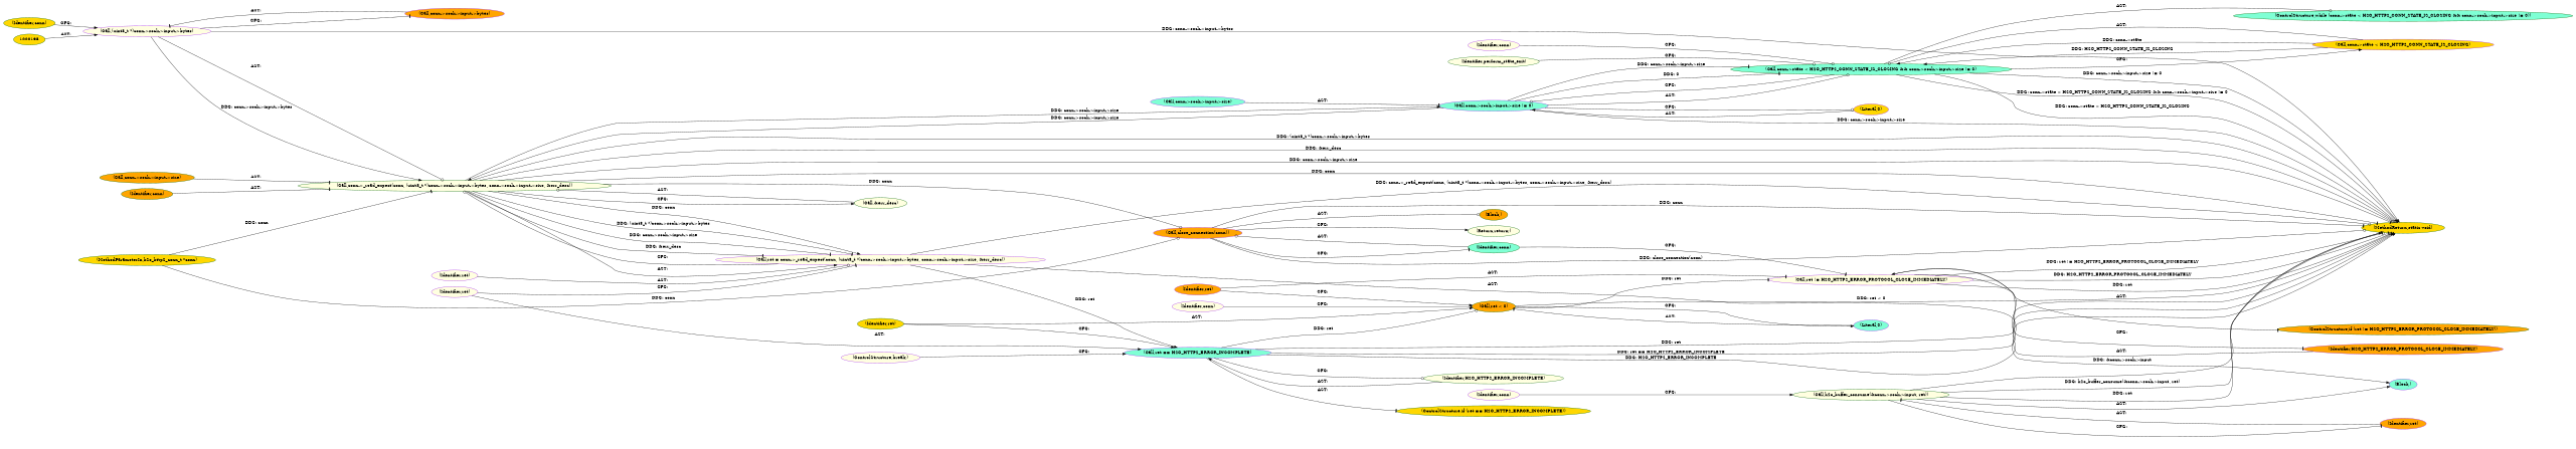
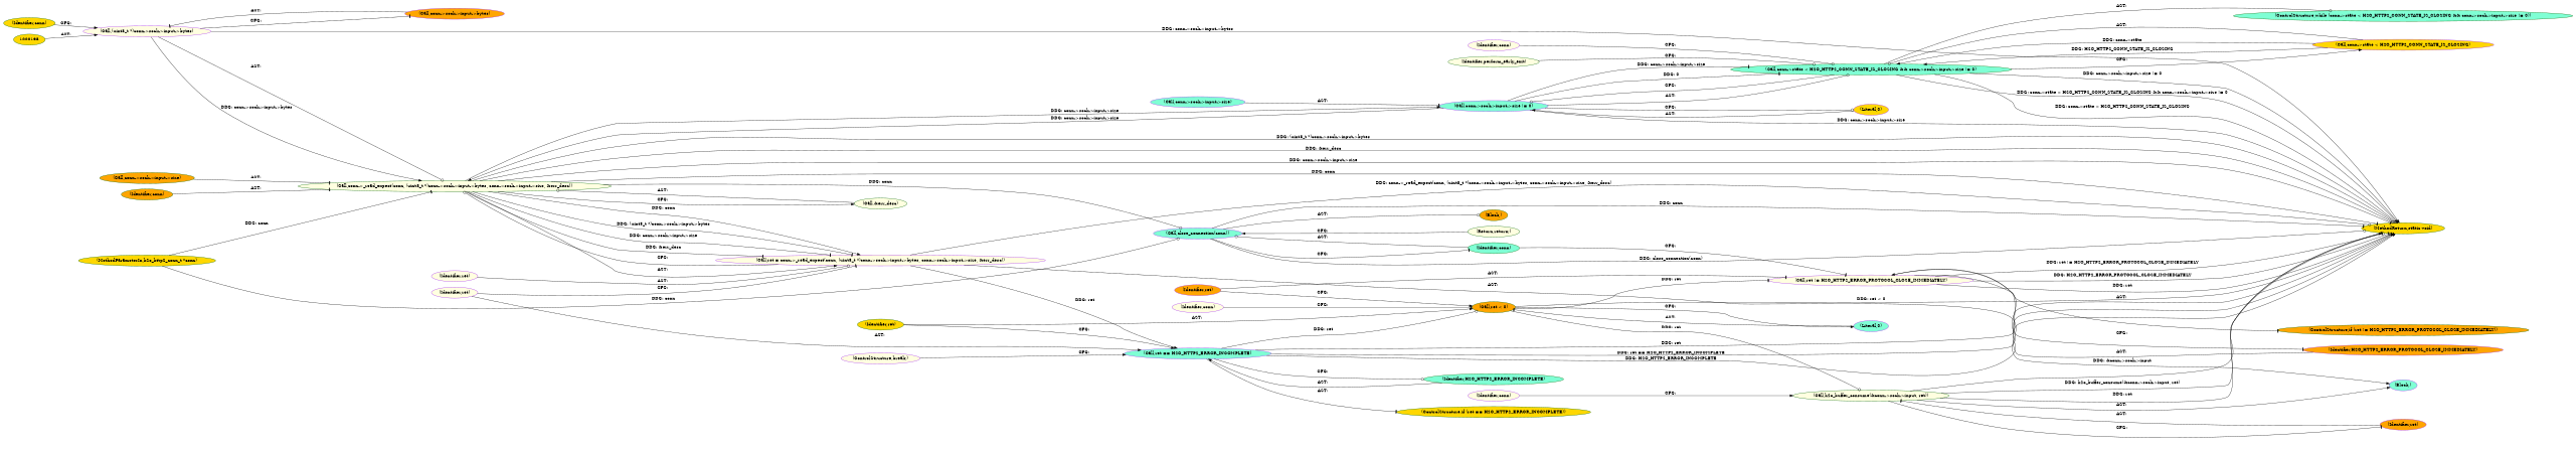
  digraph {
    rankdir=LR
    node [color=purple fillcolor=lightyellow style=filled]
    edge [arrowhead=tee]
    n1 [label="(Call,(uint8_t *)conn->sock->input->bytes)"]
    n2 [color=darkgreen label="(Call,conn->_read_expect(conn, (uint8_t *)conn->sock->input->bytes, conn->sock->input->size, &err_desc))"]
    n3 [fillcolor=orange label="(Call,conn->sock->input->bytes)"]
    n4 [color=darkgreen fillcolor=gold label="(MethodReturn,static void)"]
    n5 [fillcolor=aquamarine label="(Call,conn->sock->input->size != 0)"]
    n6 [label="(Call,ret = conn->_read_expect(conn, (uint8_t *)conn->sock->input->bytes, conn->sock->input->size, &err_desc))"]
-   n7 [fillcolor=orange label="(Call,close_connection(conn))"]
+   n7 [fillcolor=aquamarine label="(Call,close_connection(conn))"]
    n8 [color=darkgreen label="(Call,&err_desc)"]
    n9 [color=darkgreen fillcolor=aquamarine label="(Call,conn->state < H2O_HTTP2_CONN_STATE_IS_CLOSING && conn->sock->input->size != 0)"]
    n10 [fillcolor=gold label="(Literal,0)"]
    n11 [fillcolor=aquamarine label="(Call,ret == H2O_HTTP2_ERROR_INCOMPLETE)"]
    n12 [fillcolor=aquamarine label="(Block,)"]
    n13 [color=darkgreen fillcolor=orange label="(Block,)"]
    n14 [color=darkgreen fillcolor=aquamarine label="(Identifier,conn)"]
    n15 [fillcolor=gold label="(Call,conn->state < H2O_HTTP2_CONN_STATE_IS_CLOSING)"]
    n16 [color=darkgreen fillcolor=aquamarine label="(ControlStructure,while (conn->state < H2O_HTTP2_CONN_STATE_IS_CLOSING && conn->sock->input->size != 0))"]
    n17 [color=darkgreen fillcolor=orange label="(Call,ret < 0)"]
    n18 [color=darkgreen fillcolor=gold label="(ControlStructure,if (ret == H2O_HTTP2_ERROR_INCOMPLETE))"]
-   n19 [color=darkgreen label="(Identifier,H2O_HTTP2_ERROR_INCOMPLETE)"]
+   n19 [color=darkgreen fillcolor=aquamarine label="(Identifier,H2O_HTTP2_ERROR_INCOMPLETE)"]
    n20 [label="(Call,ret != H2O_HTTP2_ERROR_PROTOCOL_CLOSE_IMMEDIATELY)"]
    n21 [color=darkgreen label="(Call,h2o_buffer_consume(&conn->sock->input, ret))"]
    n22 [fillcolor=aquamarine label="(Literal,0)"]
    n23 [fillcolor=orange label="(Identifier,H2O_HTTP2_ERROR_PROTOCOL_CLOSE_IMMEDIATELY)"]
    n24 [color=darkgreen fillcolor=orange label="(ControlStructure,if (ret != H2O_HTTP2_ERROR_PROTOCOL_CLOSE_IMMEDIATELY))"]
    n25 [fillcolor=orange label="(Identifier,ret)"]
    n26 [label="(Identifier,conn)"]
    n27 [fillcolor=orange label="(Identifier,ret)"]
    n28 [fillcolor=aquamarine label="(Call,conn->sock->input->size)"]
    n29 [color=darkgreen fillcolor=orange label="(Call,conn->sock->input->size)"]
    n30 [color=darkgreen fillcolor=gold label="(Identifier,conn)"]
    n31 [color=darkgreen label="(Return,return;)"]
-   n32 [color=darkgreen label="(Identifier,perform_state_exit)"]
+   n32 [color=darkgreen label="(Identifier,perform_early_exit)"]
    n33 [color=darkgreen fillcolor=gold label="(Identifier,ret)"]
    n34 [label="(Identifier,conn)"]
    n35 [color=darkgreen fillcolor=gold label="(MethodParameterIn,h2o_http2_conn_t *conn)"]
    n36 [color=darkgreen fillcolor=orange label="(Identifier,conn)"]
    n37 [label="(Identifier,conn)"]
    n38 [label="(Identifier,ret)"]
    n39 [label="(ControlStructure,break;)"]
    n40 [label="(Identifier,ret)"]
    1000195 [color=darkgreen fillcolor=gold]
    n1 -> n2 [arrowhead=odot label="AST: "]
    n1 -> n2 [arrowhead=normal label="DDG: conn->sock->input->bytes"]
    n1 -> n3 [label="CFG: "]
    n1 -> n4 [arrowhead=normal label="DDG: conn->sock->input->bytes"]
    n2 -> n4 [arrowhead=odot label="DDG: (uint8_t *)conn->sock->input->bytes"]
    n2 -> n4 [arrowhead=odot label="DDG: &err_desc"]
    n2 -> n4 [label="DDG: conn->sock->input->size"]
    n2 -> n4 [label="DDG: conn"]
    n2 -> n5 [arrowhead=normal label="DDG: conn->sock->input->size"]
    n2 -> n6 [arrowhead=normal label="AST: "]
    n2 -> n6 [arrowhead=normal label="DDG: conn"]
    n2 -> n6 [label="DDG: (uint8_t *)conn->sock->input->bytes"]
    n2 -> n6 [label="DDG: conn->sock->input->size"]
    n2 -> n6 [label="DDG: &err_desc"]
    n2 -> n7 [arrowhead=odot label="DDG: conn"]
    n2 -> n8 [arrowhead=normal label="CFG: "]
    n3 -> n1 [label="AST: "]
    n5 -> n2 [arrowhead=normal label="DDG: conn->sock->input->size"]
    n5 -> n4 [arrowhead=odot label="DDG: conn->sock->input->size"]
    n5 -> n9 [arrowhead=odot label="AST: "]
    n5 -> n9 [label="DDG: conn->sock->input->size"]
    n5 -> n9 [label="DDG: 0"]
    n5 -> n10 [arrowhead=odot label="CFG: "]
    n6 -> n2 [arrowhead=odot label="CFG: "]
    n6 -> n4 [arrowhead=odot label="DDG: conn->_read_expect(conn, (uint8_t *)conn->sock->input->bytes, conn->sock->input->size, &err_desc)"]
    n6 -> n11 [arrowhead=normal label="DDG: ret"]
    n6 -> n12 [arrowhead=normal label="AST: "]
    n7 -> n4 [arrowhead=odot label="DDG: close_connection(conn)"]
    n7 -> n4 [label="DDG: conn"]
    n7 -> n13 [arrowhead=odot label="AST: "]
    n7 -> n14 [label="CFG: "]
    n8 -> n2 [arrowhead=odot label="AST: "]
    n9 -> n4 [label="DDG: conn->sock->input->size != 0"]
    n9 -> n4 [arrowhead=normal label="DDG: conn->state < H2O_HTTP2_CONN_STATE_IS_CLOSING && conn->sock->input->size != 0"]
    n9 -> n4 [arrowhead=odot label="DDG: conn->state < H2O_HTTP2_CONN_STATE_IS_CLOSING"]
    n9 -> n5 [arrowhead=odot label="CFG: "]
    n9 -> n15 [arrowhead=normal label="CFG: "]
    n9 -> n16 [arrowhead=odot label="AST: "]
    n10 -> n5 [arrowhead=normal label="AST: "]
    n11 -> n4 [arrowhead=normal label="DDG: ret"]
    n11 -> n4 [label="DDG: ret == H2O_HTTP2_ERROR_INCOMPLETE"]
    n11 -> n4 [arrowhead=normal label="DDG: H2O_HTTP2_ERROR_INCOMPLETE"]
    n11 -> n17 [arrowhead=odot label="DDG: ret"]
    n11 -> n18 [label="AST: "]
    n11 -> n19 [arrowhead=odot label="CFG: "]
    n14 -> n7 [arrowhead=odot label="AST: "]
    n14 -> n20 [label="CFG: "]
    n15 -> n9 [arrowhead=odot label="AST: "]
    n15 -> n9 [arrowhead=normal label="DDG: conn->state"]
    n15 -> n9 [arrowhead=normal label="DDG: H2O_HTTP2_CONN_STATE_IS_CLOSING"]
    n17 -> n4 [label="DDG: ret < 0"]
    n17 -> n20 [label="DDG: ret"]
+   n17 -> n21 [arrowhead=odot label="DDG: ret"]
    n17 -> n22 [arrowhead=normal label="CFG: "]
    n19 -> n11 [arrowhead=normal label="AST: "]
    n20 -> n4 [arrowhead=odot label="DDG: ret"]
    n20 -> n4 [arrowhead=odot label="DDG: ret != H2O_HTTP2_ERROR_PROTOCOL_CLOSE_IMMEDIATELY"]
    n20 -> n4 [label="DDG: H2O_HTTP2_ERROR_PROTOCOL_CLOSE_IMMEDIATELY"]
    n20 -> n23 [label="CFG: "]
    n20 -> n24 [label="AST: "]
    n21 -> n4 [label="DDG: &conn->sock->input"]
    n21 -> n4 [arrowhead=normal label="DDG: h2o_buffer_consume(&conn->sock->input, ret)"]
    n21 -> n4 [arrowhead=odot label="DDG: ret"]
    n21 -> n12 [arrowhead=normal label="AST: "]
    n21 -> n25 [label="CFG: "]
    n22 -> n17 [label="AST: "]
    n23 -> n20 [arrowhead=normal label="AST: "]
    n25 -> n21 [label="AST: "]
    n26 -> n9 [arrowhead=odot label="CFG: "]
    n27 -> n17 [arrowhead=normal label="CFG: "]
    n27 -> n20 [label="AST: "]
    n28 -> n5 [label="AST: "]
    n29 -> n2 [label="AST: "]
    n30 -> n1 [arrowhead=normal label="CFG: "]
-   n7 -> n31 [arrowhead=normal label="CFG: "]
+   n31 -> n7 [arrowhead=normal label="CFG: "]
    n32 -> n9 [arrowhead=odot label="CFG: "]
    n33 -> n11 [arrowhead=normal label="CFG: "]
    n33 -> n17 [arrowhead=normal label="AST: "]
    n34 -> n21 [arrowhead=normal label="CFG: "]
    n35 -> n2 [label="DDG: conn"]
    n35 -> n7 [arrowhead=odot label="DDG: conn"]
    n36 -> n2 [label="AST: "]
    n37 -> n17 [label="CFG: "]
    n38 -> n6 [label="CFG: "]
    n38 -> n11 [arrowhead=normal label="AST: "]
    n39 -> n11 [arrowhead=normal label="CFG: "]
    n40 -> n6 [arrowhead=odot label="AST: "]
    1000195 -> n1 [arrowhead=normal label="AST: "]
  }
